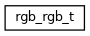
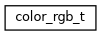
  digraph {
    rankdir=TB
-   n1 [color=black fillcolor=white fontname=Helvetica fontsize=10 height=0.2 label=rgb_rgb_t shape=record style=filled width=0.4]
+   n1 [color=black fillcolor=white fontname=Helvetica fontsize=10 height=0.2 label=color_rgb_t shape=record style=filled width=0.4]
  }
